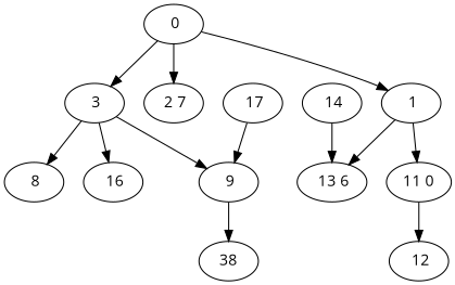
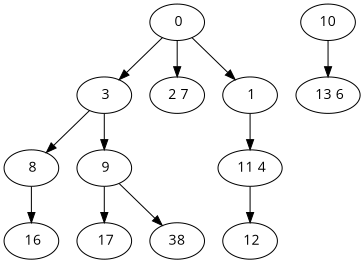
  digraph {
    fontname="Open Sans"
    node [fontname="Open Sans"]
    edge [fontname="Open Sans"]
    " 0"
    " 3"
    " 2 7"
    " 1"
    " 8"
    " 9"
    " 13 6"
-   " 11 4" [label="11 0"]
+   " 11 4"
    " 16"
    " 17"
    n11 [label=38]
    " 12"
-   " 14"
+   " 14" [label=10]
    " 0" -> " 3"
    " 0" -> " 2 7"
    " 0" -> " 1"
    " 3" -> " 8"
    " 3" -> " 9"
-   " 1" -> " 13 6"
    " 1" -> " 11 4"
-   " 3" -> " 16"
-   " 17" -> " 9"
+   " 8" -> " 16"
+   " 9" -> " 17"
    " 9" -> n11
    " 11 4" -> " 12"
    " 14" -> " 13 6"
  }
